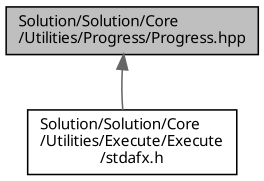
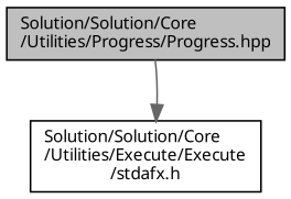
  digraph {
    node [color=black fontname=Verdana fontsize=10 shape=record style=filled]
    n1 [fillcolor=grey75 fontcolor=black height=0.2 label="Solution/Solution/Core\l/Utilities/Progress/Progress.hpp" width=0.4]
    n2 [fillcolor=white height=0.2 label="Solution/Solution/Core\l/Utilities/Execute/Execute\l/stdafx.h" width=0.4]
-   n1 -> n2 [color=gray40 dir=back fontname=Verdana fontsize=10 labelfontname=Verdana labelfontsize=10 style=solid]
+   n2 -> n1 [color=gray40 dir=back fontname=Verdana fontsize=10 labelfontname=Verdana labelfontsize=10 style=solid]
  }
